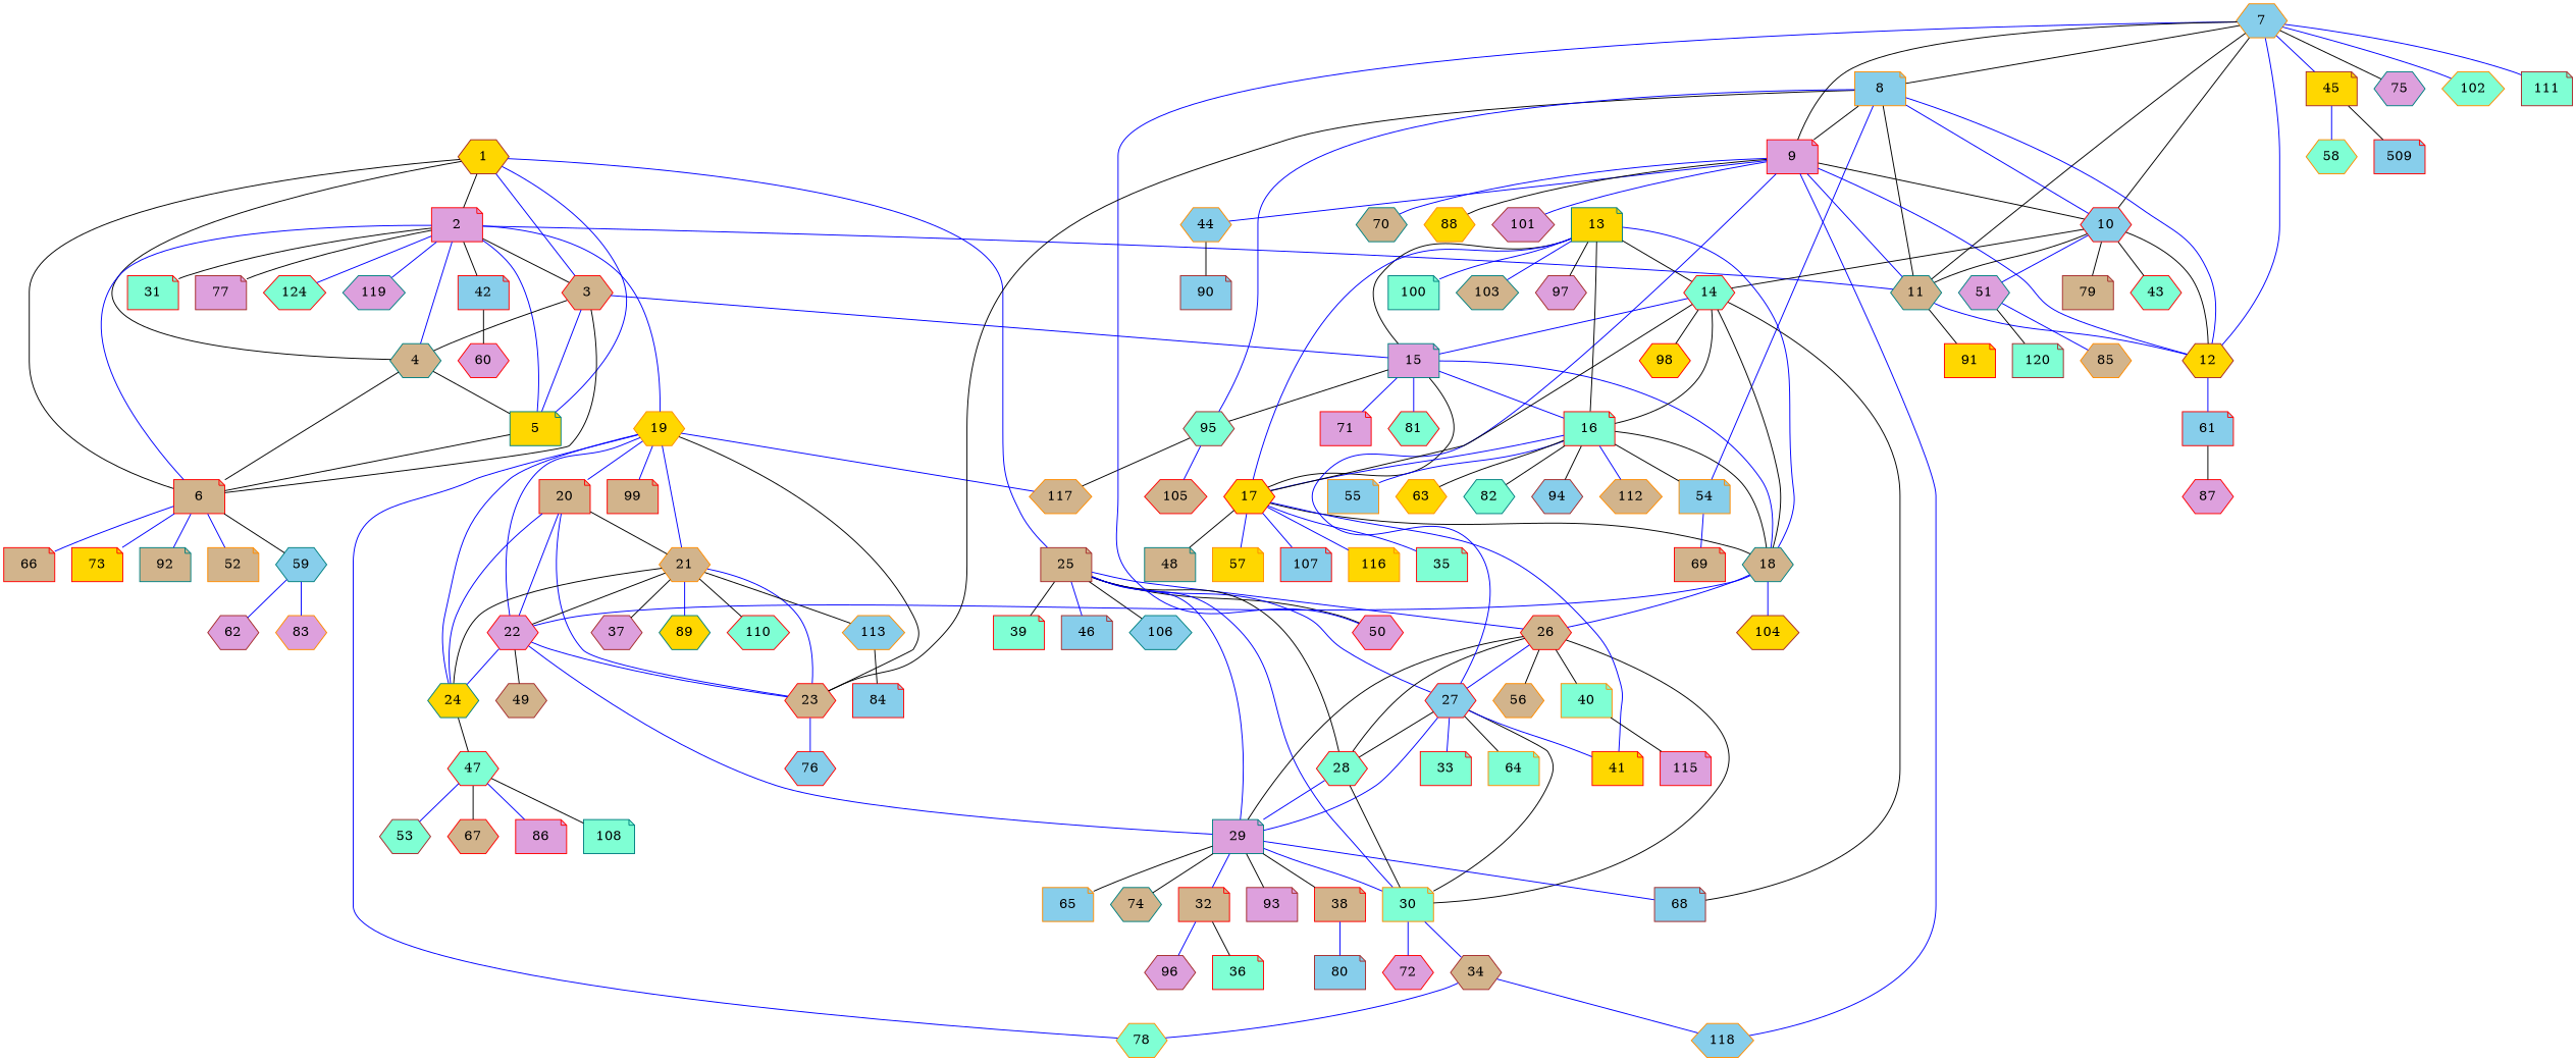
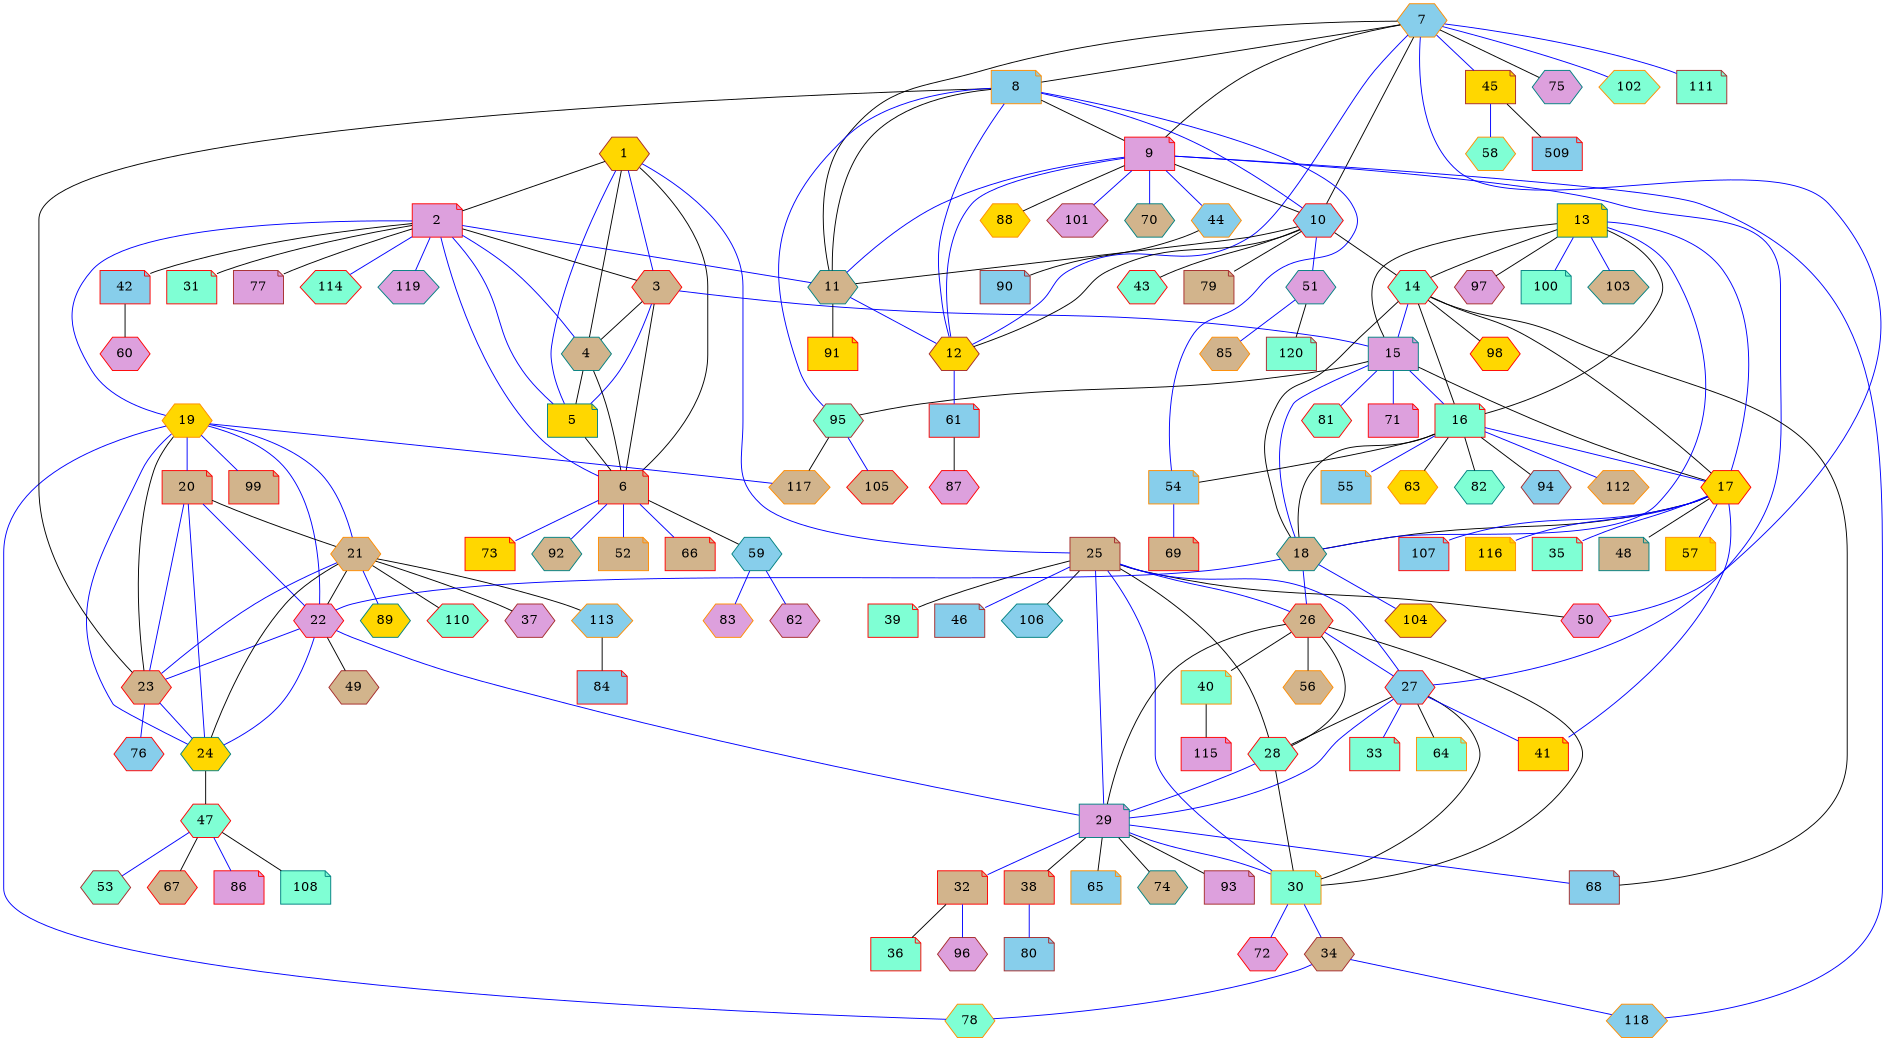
  graph {
    node [color=red fillcolor=tan shape=hexagon style=filled]
    edge [color=blue]
    1 [color=brown fillcolor=gold]
    2 [fillcolor=plum shape=note]
    3
    4 [color=teal]
    5 [color=teal fillcolor=gold shape=note]
    6 [shape=note]
    25 [color=brown shape=note]
    11 [color=teal]
    19 [color=darkorange fillcolor=gold]
    31 [fillcolor=aquamarine shape=note]
    42 [fillcolor=skyblue shape=note]
    77 [color=brown fillcolor=plum shape=note]
-   114 [fillcolor=aquamarine label=124]
+   114 [fillcolor=aquamarine]
    119 [color=teal fillcolor=plum]
    15 [color=teal fillcolor=plum shape=note]
    52 [color=darkorange shape=note]
    59 [color=teal fillcolor=skyblue]
    66 [shape=note]
    73 [fillcolor=gold shape=note]
-   92 [color=teal shape=note]
+   92 [color=teal]
    50 [fillcolor=plum]
    27 [fillcolor=skyblue]
    26
    29 [color=teal fillcolor=plum shape=note]
    28 [fillcolor=aquamarine]
    30 [color=darkorange fillcolor=aquamarine shape=note]
    39 [fillcolor=aquamarine shape=note]
    46 [color=brown fillcolor=skyblue shape=note]
    106 [color=teal fillcolor=skyblue]
    12 [color=brown fillcolor=gold]
    91 [fillcolor=gold shape=note]
    23
    22 [fillcolor=plum]
    20 [shape=note]
    21 [color=darkorange]
    24 [color=teal fillcolor=gold]
    78 [color=darkorange fillcolor=aquamarine]
    99 [shape=note]
    117 [color=darkorange]
    60 [fillcolor=plum]
    95 [color=brown fillcolor=aquamarine]
    16 [fillcolor=aquamarine shape=note]
    17 [fillcolor=gold]
    18 [color=teal]
    71 [fillcolor=plum shape=note]
    81 [fillcolor=aquamarine]
    62 [color=brown fillcolor=plum]
    83 [color=darkorange fillcolor=plum]
    7 [color=darkorange fillcolor=skyblue]
    8 [color=darkorange fillcolor=skyblue shape=note]
    9 [fillcolor=plum shape=note]
    10 [fillcolor=skyblue]
    45 [color=brown fillcolor=gold shape=note]
    75 [color=teal fillcolor=plum]
    102 [color=darkorange fillcolor=aquamarine]
    111 [color=brown fillcolor=aquamarine shape=note]
    54 [color=darkorange fillcolor=skyblue shape=note]
    44 [color=darkorange fillcolor=skyblue]
    70 [color=teal]
    88 [color=darkorange fillcolor=gold]
    101 [color=brown fillcolor=plum]
    118 [color=darkorange fillcolor=skyblue]
    14 [fillcolor=aquamarine]
    43 [fillcolor=aquamarine]
    51 [color=teal fillcolor=plum]
    79 [color=brown shape=note]
    61 [fillcolor=skyblue shape=note]
    58 [color=darkorange fillcolor=aquamarine]
    n69 [fillcolor=skyblue label=509 shape=note]
    76 [fillcolor=skyblue]
    69 [shape=note]
    105
    41 [fillcolor=gold shape=note]
    33 [fillcolor=aquamarine shape=note]
    64 [color=darkorange fillcolor=aquamarine shape=note]
    90 [color=brown fillcolor=skyblue shape=note]
    68 [color=brown fillcolor=skyblue shape=note]
    98 [fillcolor=gold]
    85 [color=darkorange]
    120 [color=brown fillcolor=aquamarine shape=note]
    87 [fillcolor=plum]
    13 [color=teal fillcolor=gold shape=note]
    97 [color=brown fillcolor=plum]
    100 [color=teal fillcolor=aquamarine shape=note]
    103 [color=teal]
    55 [color=darkorange fillcolor=skyblue shape=note]
    63 [color=darkorange fillcolor=gold]
    82 [color=teal fillcolor=aquamarine]
    94 [color=brown fillcolor=skyblue]
    112 [color=darkorange]
    35 [fillcolor=aquamarine shape=note]
    48 [color=teal shape=note]
    57 [color=darkorange fillcolor=gold shape=note]
    107 [fillcolor=skyblue shape=note]
    116 [color=darkorange fillcolor=gold shape=note]
    104 [color=brown fillcolor=gold]
    49 [color=brown]
    40 [color=darkorange fillcolor=aquamarine shape=note]
    56 [color=darkorange]
    37 [color=brown fillcolor=plum]
    89 [color=teal fillcolor=gold]
    110 [fillcolor=aquamarine]
    113 [color=darkorange fillcolor=skyblue]
    47 [fillcolor=aquamarine]
    84 [fillcolor=skyblue shape=note]
    32 [shape=note]
    38 [shape=note]
    65 [color=darkorange fillcolor=skyblue shape=note]
    74 [color=teal]
    93 [color=brown fillcolor=plum shape=note]
    53 [color=brown fillcolor=aquamarine]
    67
    86 [fillcolor=plum shape=note]
    108 [color=teal fillcolor=aquamarine shape=note]
    34 [color=brown]
    72 [fillcolor=plum]
    115 [fillcolor=plum shape=note]
    36 [fillcolor=aquamarine shape=note]
    96 [color=brown fillcolor=plum]
    80 [color=brown fillcolor=skyblue shape=note]
    1 -- 2 [color=black]
    1 -- 3
    1 -- 4 [color=black]
    1 -- 5
    1 -- 6 [color=black]
    1 -- 25
    2 -- 3 [color=black]
    2 -- 4
    2 -- 5
    2 -- 6
    2 -- 11
    2 -- 19
    2 -- 31 [color=black]
    2 -- 42 [color=black]
    2 -- 77 [color=black]
    2 -- 114
    2 -- 119
    3 -- 4 [color=black]
    3 -- 5
    3 -- 6 [color=black]
    3 -- 15
    4 -- 5 [color=black]
    4 -- 6 [color=black]
    5 -- 6 [color=black]
    6 -- 52
    6 -- 59 [color=black]
    6 -- 66
    6 -- 73
    6 -- 92
    25 -- 50 [color=black]
    25 -- 27
    25 -- 26
    25 -- 29
    25 -- 28 [color=black]
    25 -- 30
    25 -- 39 [color=black]
    25 -- 46
    25 -- 106 [color=black]
    11 -- 12
    11 -- 91 [color=black]
    19 -- 23 [color=black]
    19 -- 22
    19 -- 20
    19 -- 21
    19 -- 24
    19 -- 78
    19 -- 99
    19 -- 117
    42 -- 60 [color=black]
    15 -- 95 [color=black]
    15 -- 16
    15 -- 17 [color=black]
    15 -- 18
    15 -- 71
    15 -- 81
    59 -- 62
    59 -- 83
    27 -- 29
    27 -- 28 [color=black]
    27 -- 30 [color=black]
    27 -- 41
    27 -- 33
    27 -- 64 [color=black]
    26 -- 27
    26 -- 29 [color=black]
    26 -- 28 [color=black]
    26 -- 30 [color=black]
    26 -- 40 [color=black]
    26 -- 56 [color=black]
    29 -- 30
    29 -- 68
    29 -- 32
    29 -- 38 [color=black]
    29 -- 65 [color=black]
    29 -- 74 [color=black]
    29 -- 93 [color=black]
    28 -- 29
    28 -- 30 [color=black]
    30 -- 34
    30 -- 72
    12 -- 61
+   23 -- 24
    23 -- 76
    22 -- 29
    22 -- 23
    22 -- 24
    22 -- 49 [color=black]
    20 -- 23
    20 -- 22
    20 -- 21 [color=black]
    20 -- 24
    21 -- 23
    21 -- 22 [color=black]
    21 -- 24 [color=black]
    21 -- 37 [color=black]
    21 -- 89
    21 -- 110 [color=black]
    21 -- 113 [color=black]
    24 -- 47 [color=black]
    95 -- 117 [color=black]
    95 -- 105
    16 -- 17
    16 -- 18 [color=black]
    16 -- 54 [color=black]
    16 -- 55
    16 -- 63 [color=black]
    16 -- 82 [color=black]
    16 -- 94 [color=black]
    16 -- 112
    17 -- 18 [color=black]
    17 -- 41
    17 -- 35
    17 -- 48 [color=black]
    17 -- 57
    17 -- 107
    17 -- 116
    18 -- 26
    18 -- 22
    18 -- 104
    7 -- 11 [color=black]
    7 -- 50
    7 -- 12
    7 -- 8 [color=black]
    7 -- 9 [color=black]
    7 -- 10 [color=black]
    7 -- 45
    7 -- 75 [color=black]
    7 -- 102
    7 -- 111
    8 -- 11 [color=black]
    8 -- 12
    8 -- 23 [color=black]
    8 -- 95
    8 -- 9 [color=black]
    8 -- 10
    8 -- 54
    9 -- 11
    9 -- 27
    9 -- 12
    9 -- 10 [color=black]
    9 -- 44
    9 -- 70
    9 -- 88 [color=black]
    9 -- 101
    9 -- 118
    10 -- 11 [color=black]
    10 -- 12 [color=black]
    10 -- 14 [color=black]
    10 -- 43 [color=black]
    10 -- 51
    10 -- 79 [color=black]
    45 -- 58
    45 -- n69 [color=black]
    54 -- 69
    44 -- 90 [color=black]
    14 -- 15
    14 -- 16 [color=black]
    14 -- 17 [color=black]
    14 -- 18 [color=black]
    14 -- 68 [color=black]
    14 -- 98 [color=black]
    51 -- 85
    51 -- 120 [color=black]
    61 -- 87 [color=black]
    13 -- 15 [color=black]
    13 -- 16 [color=black]
    13 -- 17
    13 -- 18
    13 -- 14 [color=black]
    13 -- 97 [color=black]
    13 -- 100
    13 -- 103
    40 -- 115 [color=black]
    113 -- 84 [color=black]
    47 -- 53
    47 -- 67 [color=black]
    47 -- 86
    47 -- 108 [color=black]
    32 -- 36 [color=black]
    32 -- 96
    38 -- 80
    34 -- 78
    34 -- 118
  }
